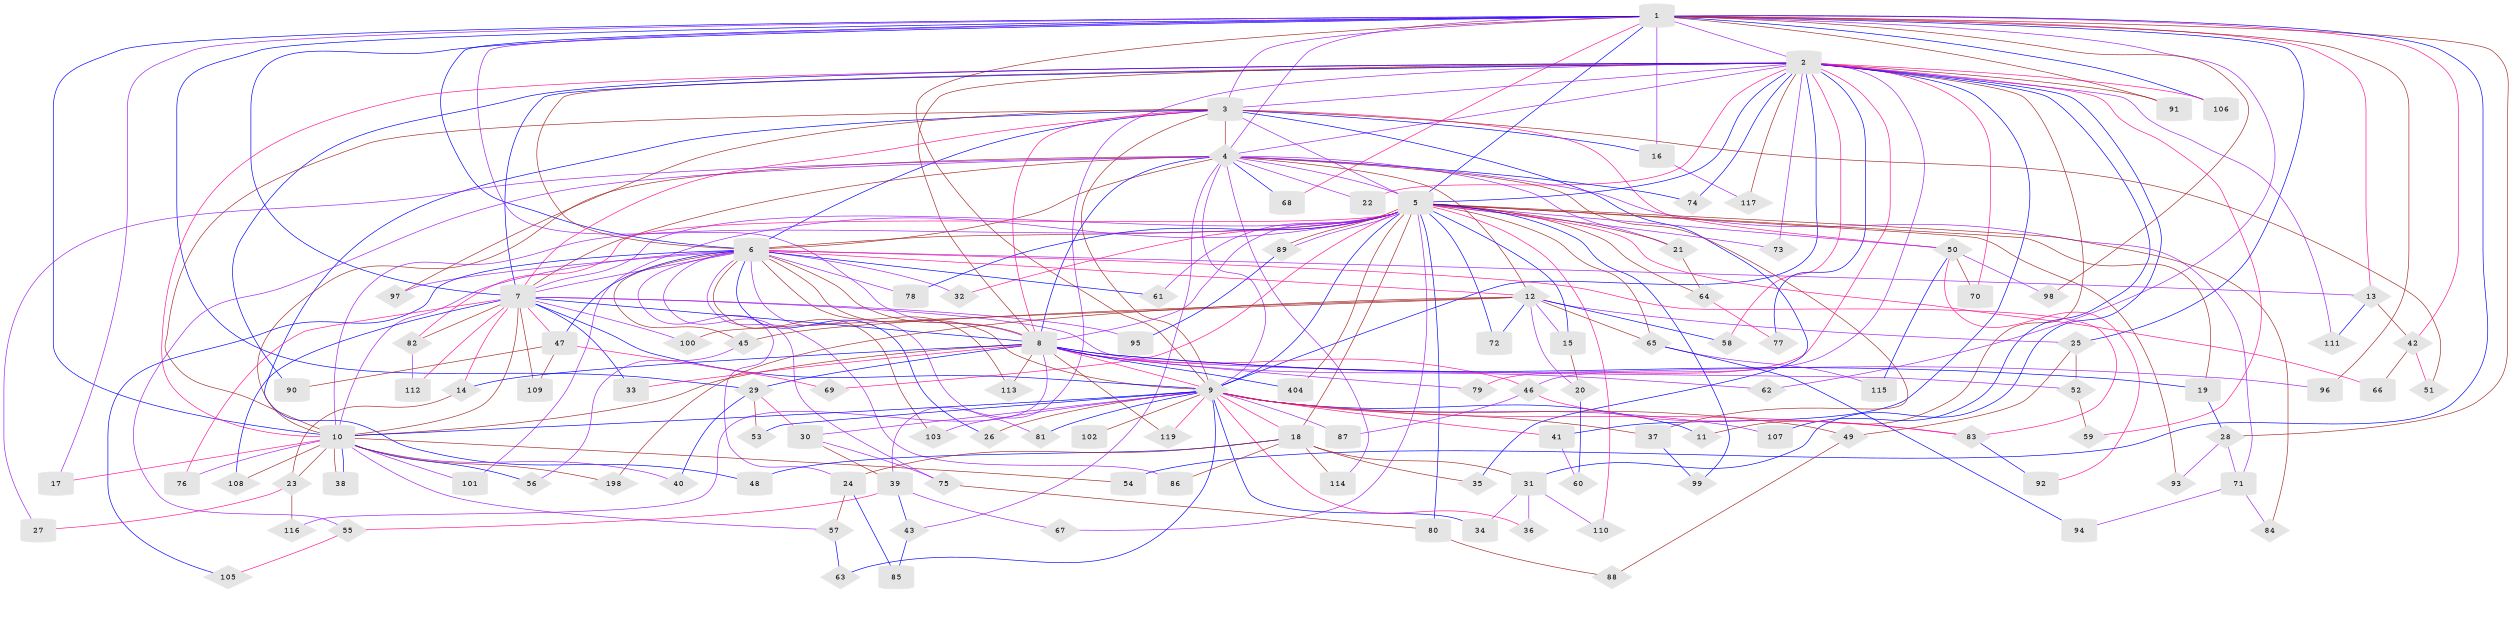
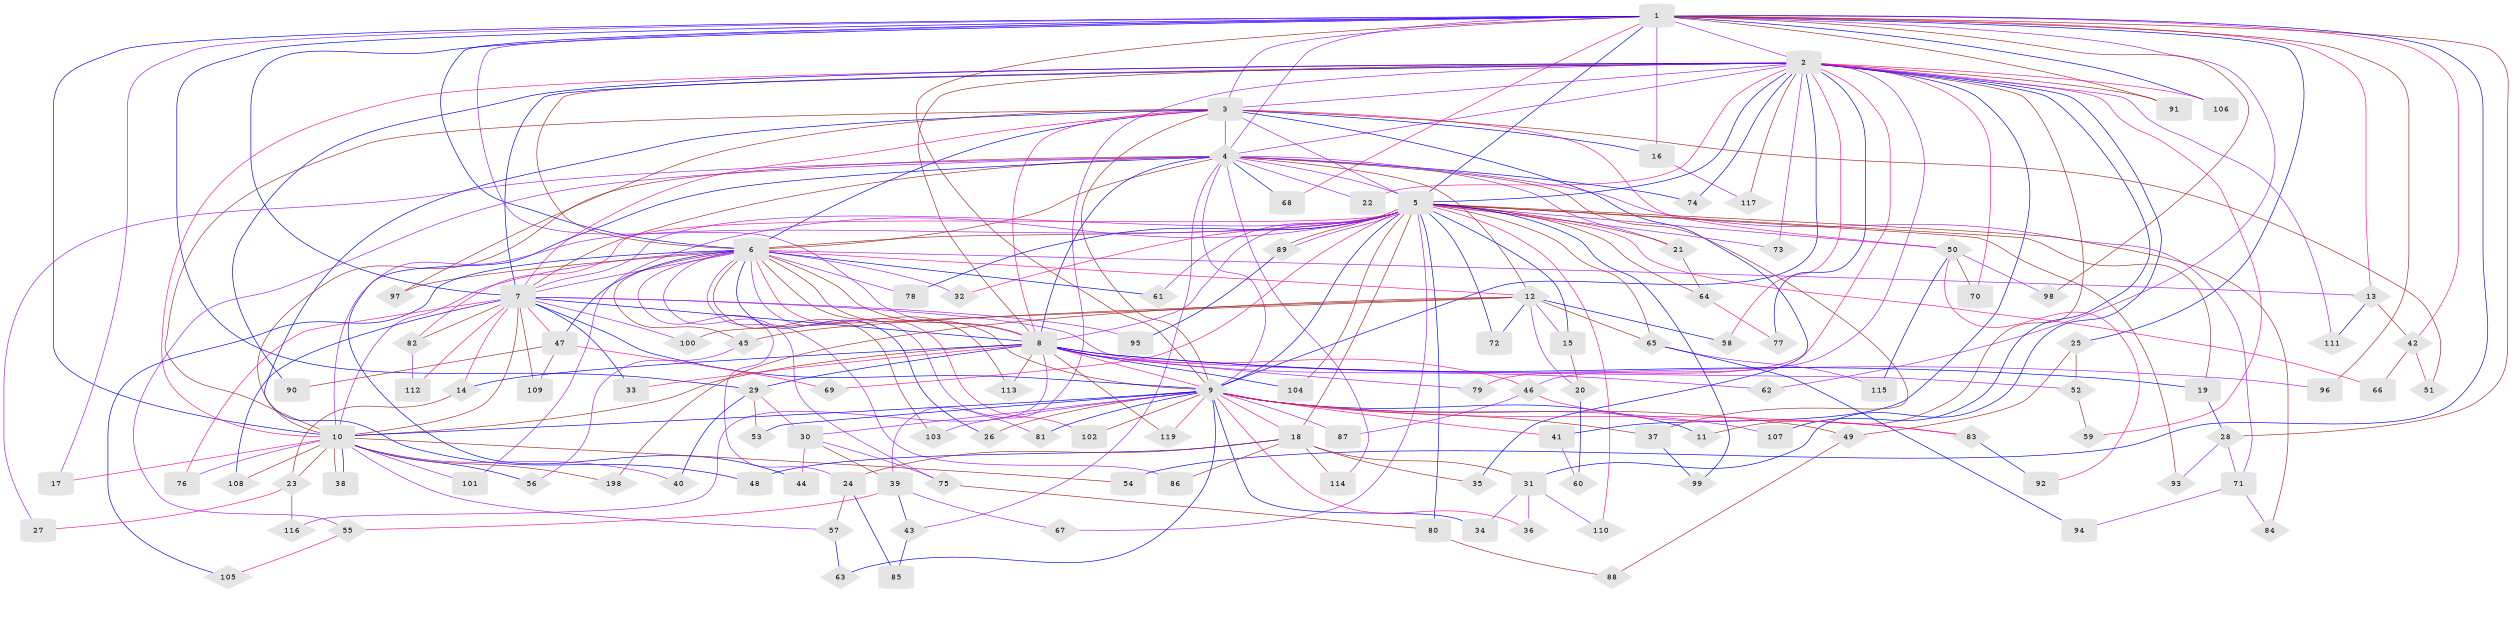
  graph {
    fontname="Courier Prime"
    node [color=gray90 fontname="Courier Prime" shape=diamond style=filled]
    edge [color=brown fontname="Courier Prime"]
    1 [shape=cylinder]
    2 [shape=cylinder]
    3 [shape=cylinder]
    4
    5 [shape=cylinder]
    6 [shape=cylinder]
    7 [shape=cylinder]
    8 [shape=cylinder]
    9
    10 [shape=cylinder]
    13
    16 [shape=cylinder]
    17 [shape=cylinder]
    25
    28
    29
    42
    54 [shape=cylinder]
    62
    68 [shape=cylinder]
    91 [shape=cylinder]
    96 [shape=cylinder]
    98
    106 [shape=cylinder]
    11
    22 [shape=cylinder]
    31 [shape=cylinder]
    39 [shape=cylinder]
    41 [shape=cylinder]
    46
    58
    59
    70 [shape=cylinder]
    73
    74
    77
    79
    90 [shape=cylinder]
    107 [shape=cylinder]
    111
    117
    35
    48 [shape=cylinder]
    50
    51
    97
    12
    21
    27 [shape=cylinder]
    37 [shape=cylinder]
    43
+   44 [shape=cylinder]
    55
    71 [shape=cylinder]
    114 [shape=cylinder]
    15 [shape=cylinder]
    18 [shape=cylinder]
    19 [shape=cylinder]
    32
    61
    64
    65
    66 [shape=cylinder]
    67
    69
    72 [shape=cylinder]
    78 [shape=cylinder]
    80 [shape=cylinder]
    82
    84
    89
    93
    99
    101 [shape=cylinder]
-   104 [shape=cylinder label=404]
+   104 [shape=cylinder]
    110
    24 [shape=cylinder]
    26
    45
    47 [shape=cylinder]
    75
    81
    86 [shape=cylinder]
    102 [shape=cylinder]
    103
    105
    113
    14
    33 [shape=cylinder]
    52
    76 [shape=cylinder]
    95 [shape=cylinder]
    100
    108
    109 [shape=cylinder]
    112 [shape=cylinder]
    116
    119
    30 [shape=cylinder]
    34 [shape=cylinder]
    36
    49
    53
    63
    83
    87 [shape=cylinder]
    23
    38 [shape=cylinder]
    40
    56
    57
    n112 [label=198]
    60
    92 [shape=cylinder]
    115 [shape=cylinder]
    20
    85 [shape=cylinder]
    94 [shape=cylinder]
    88
    1 -- 2 [color=purple]
    1 -- 3 [color=purple]
    1 -- 4 [color=purple]
    1 -- 5 [color=blue]
    1 -- 6 [color=blue]
    1 -- 7 [color=blue]
    1 -- 8 [color=purple]
    1 -- 9
    1 -- 10 [color=blue]
    1 -- 13 [color=deeppink]
    1 -- 16 [color=purple]
    1 -- 17 [color=purple]
    1 -- 25 [color=blue]
    1 -- 28
    1 -- 29 [color=blue]
    1 -- 42 [color=deeppink]
    1 -- 54 [color=blue]
    1 -- 62 [color=purple]
    1 -- 68 [color=deeppink]
    1 -- 91
    1 -- 96
    1 -- 98
    1 -- 106 [color=blue]
    2 -- 3 [color=purple]
    2 -- 4 [color=purple]
    2 -- 5 [color=blue]
    2 -- 6
    2 -- 7 [color=blue]
    2 -- 8
    2 -- 9 [color=blue]
    2 -- 10 [color=deeppink]
    2 -- 91
    2 -- 106 [color=deeppink]
    2 -- 11
    2 -- 22 [color=deeppink]
    2 -- 31 [color=blue]
    2 -- 39 [color=purple]
    2 -- 41 [color=blue]
    2 -- 46 [color=purple]
    2 -- 58 [color=deeppink]
    2 -- 59 [color=deeppink]
    2 -- 70 [color=deeppink]
    2 -- 73 [color=purple]
    2 -- 74 [color=blue]
    2 -- 77 [color=blue]
    2 -- 79 [color=deeppink]
    2 -- 90 [color=blue]
    2 -- 107 [color=blue]
    2 -- 111 [color=purple]
    2 -- 117
    3 -- 4
    3 -- 5 [color=purple]
    3 -- 6 [color=blue]
    3 -- 7 [color=deeppink]
    3 -- 8 [color=deeppink]
    3 -- 9
    3 -- 10
    3 -- 16 [color=blue]
    3 -- 35 [color=blue]
    3 -- 48 [color=blue]
    3 -- 50 [color=deeppink]
    3 -- 51
    3 -- 97
    4 -- 5 [color=purple]
    4 -- 6
    4 -- 7
    4 -- 8 [color=blue]
    4 -- 9 [color=purple]
    4 -- 10
    4 -- 68 [color=blue]
    4 -- 22 [color=purple]
    4 -- 74 [color=blue]
    4 -- 12
    4 -- 21 [color=purple]
    4 -- 27 [color=purple]
    4 -- 37
    4 -- 43 [color=purple]
+   4 -- 44 [color=blue]
    4 -- 55 [color=purple]
    4 -- 71 [color=purple]
    4 -- 114 [color=purple]
    5 -- 6
    5 -- 7 [color=purple]
    5 -- 8 [color=purple]
    5 -- 9 [color=blue]
    5 -- 10 [color=purple]
    5 -- 73 [color=purple]
    5 -- 50 [color=purple]
    5 -- 21
    5 -- 15 [color=blue]
    5 -- 18
    5 -- 19
    5 -- 32 [color=deeppink]
    5 -- 61 [color=purple]
    5 -- 64
    5 -- 65
    5 -- 66 [color=deeppink]
    5 -- 67 [color=purple]
    5 -- 69 [color=deeppink]
    5 -- 72 [color=blue]
    5 -- 78 [color=blue]
    5 -- 80 [color=blue]
    5 -- 82 [color=deeppink]
    5 -- 84
    5 -- 89
    5 -- 89 [color=purple]
    5 -- 93
    5 -- 99 [color=blue]
    5 -- 101 [color=purple]
    5 -- 104
    5 -- 110 [color=deeppink]
    6 -- 7 [color=purple]
    6 -- 8
    6 -- 9
    6 -- 10 [color=purple]
    6 -- 13 [color=purple]
-   6 -- 97 [color=purple]
+   6 -- 97
    6 -- 12 [color=deeppink]
    6 -- 32 [color=purple]
    6 -- 61 [color=blue]
    6 -- 78 [color=purple]
    6 -- 24 [color=purple]
    6 -- 26 [color=blue]
    6 -- 45
    6 -- 47 [color=blue]
    6 -- 75 [color=purple]
    6 -- 81 [color=purple]
    6 -- 86 [color=purple]
-   6 -- 83 [color=deeppink]
+   6 -- 102 [color=deeppink]
    6 -- 103
    6 -- 105 [color=blue]
    6 -- 113
    7 -- 8 [color=blue]
    7 -- 9 [color=blue]
    7 -- 10
    7 -- 82
    7 -- 47 [color=deeppink]
    7 -- 14 [color=deeppink]
    7 -- 33 [color=blue]
    7 -- 52 [color=purple]
    7 -- 76 [color=deeppink]
    7 -- 95 [color=purple]
    7 -- 100 [color=purple]
    7 -- 108 [color=blue]
    7 -- 109
    7 -- 112 [color=deeppink]
    8 -- 9 [color=deeppink]
    8 -- 10
    8 -- 29 [color=blue]
    8 -- 62 [color=purple]
    8 -- 96 [color=purple]
    8 -- 46 [color=deeppink]
    8 -- 79 [color=purple]
    8 -- 19 [color=blue]
    8 -- 104 [color=blue]
    8 -- 113
    8 -- 14 [color=blue]
    8 -- 33 [color=deeppink]
    8 -- 116 [color=purple]
    8 -- 119
    9 -- 10 [color=blue]
    9 -- 11 [color=blue]
    9 -- 41 [color=deeppink]
    9 -- 107 [color=purple]
    9 -- 37
    9 -- 18 [color=deeppink]
    9 -- 26
    9 -- 81 [color=blue]
    9 -- 102
    9 -- 103 [color=purple]
    9 -- 119 [color=deeppink]
    9 -- 30 [color=purple]
    9 -- 34 [color=blue]
    9 -- 36 [color=deeppink]
    9 -- 49
    9 -- 53 [color=blue]
    9 -- 63 [color=blue]
    9 -- 83 [color=deeppink]
    9 -- 87 [color=purple]
    10 -- 17 [color=deeppink]
    10 -- 54
    10 -- 101 [color=purple]
    10 -- 76 [color=purple]
    10 -- 108
    10 -- 23
    10 -- 38
    10 -- 38 [color=blue]
    10 -- 40 [color=purple]
    10 -- 56 [color=blue]
    10 -- 57 [color=purple]
    10 -- n112
    13 -- 42
    13 -- 111 [color=blue]
    16 -- 117 [color=purple]
    25 -- 52
    25 -- 49
    28 -- 71 [color=purple]
    28 -- 93 [color=purple]
    29 -- 30 [color=deeppink]
    29 -- 53
    29 -- 40 [color=blue]
    42 -- 51 [color=deeppink]
    42 -- 66
    31 -- 110 [color=purple]
    31 -- 34 [color=purple]
    31 -- 36 [color=purple]
    39 -- 43 [color=blue]
    39 -- 55 [color=deeppink]
    39 -- 67 [color=purple]
    41 -- 60 [color=purple]
    46 -- 83 [color=deeppink]
    46 -- 87 [color=purple]
    50 -- 98 [color=purple]
    50 -- 70
    50 -- 92 [color=deeppink]
    50 -- 115 [color=blue]
-   12 -- 25 [color=purple]
    12 -- 58 [color=blue]
    12 -- 15 [color=purple]
    12 -- 65
    12 -- 72 [color=blue]
    12 -- 45
    12 -- 100
    12 -- n112
    12 -- 20 [color=purple]
    21 -- 64
    37 -- 99 [color=blue]
    43 -- 85 [color=blue]
    55 -- 105 [color=deeppink]
    71 -- 84 [color=purple]
    71 -- 94 [color=purple]
    15 -- 20
    18 -- 31
    18 -- 35
    18 -- 48 [color=blue]
    18 -- 114
    18 -- 24
    18 -- 86
    19 -- 28 [color=blue]
    64 -- 77 [color=deeppink]
    65 -- 115 [color=purple]
    65 -- 94 [color=blue]
    80 -- 88
    82 -- 112 [color=purple]
    89 -- 95 [color=blue]
    24 -- 57
    24 -- 85 [color=blue]
    45 -- 56 [color=purple]
    47 -- 90
    47 -- 69 [color=deeppink]
    47 -- 109
    75 -- 80
    14 -- 23
    52 -- 59
    30 -- 39
+   30 -- 44 [color=deeppink]
    30 -- 75 [color=purple]
    49 -- 88
    83 -- 92 [color=blue]
    23 -- 27 [color=deeppink]
    23 -- 116
    57 -- 63 [color=blue]
    20 -- 60 [color=blue]
  }
